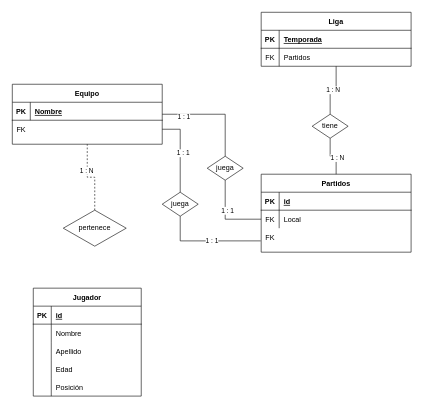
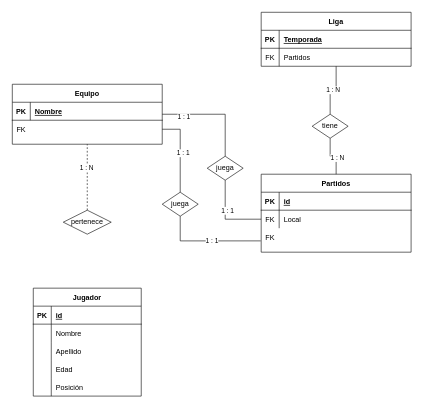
  <mxCell id="0" />
  <mxCell id="1" parent="0" />
  <mxCell id="2" value="Liga" style="shape=table;startSize=30;container=1;collapsible=1;childLayout=tableLayout;fixedRows=1;rowLines=0;fontStyle=1;align=center;resizeLast=1;" parent="1" vertex="1"><mxGeometry x="435" y="20" width="250" height="90" as="geometry" /></mxCell>
  <mxCell id="3" value="" style="shape=partialRectangle;collapsible=0;dropTarget=0;pointerEvents=0;fillColor=none;points=[[0,0.5],[1,0.5]];portConstraint=eastwest;top=0;left=0;right=0;bottom=1;" parent="2" vertex="1"><mxGeometry y="30" width="250" height="30" as="geometry" /></mxCell>
  <mxCell id="4" value="PK" style="shape=partialRectangle;overflow=hidden;connectable=0;fillColor=none;top=0;left=0;bottom=0;right=0;fontStyle=1;" parent="3" vertex="1"><mxGeometry width="30" height="30" as="geometry"><mxRectangle width="30" height="30" as="alternateBounds" /></mxGeometry></mxCell>
  <mxCell id="5" value="Temporada" style="shape=partialRectangle;overflow=hidden;connectable=0;fillColor=none;top=0;left=0;bottom=0;right=0;align=left;spacingLeft=6;fontStyle=5;" parent="3" vertex="1"><mxGeometry x="30" width="220" height="30" as="geometry"><mxRectangle width="220" height="30" as="alternateBounds" /></mxGeometry></mxCell>
  <mxCell id="6" value="" style="shape=partialRectangle;collapsible=0;dropTarget=0;pointerEvents=0;fillColor=none;points=[[0,0.5],[1,0.5]];portConstraint=eastwest;top=0;left=0;right=0;bottom=0;" parent="2" vertex="1"><mxGeometry y="60" width="250" height="30" as="geometry" /></mxCell>
  <mxCell id="7" value="FK" style="shape=partialRectangle;overflow=hidden;connectable=0;fillColor=none;top=0;left=0;bottom=0;right=0;" parent="6" vertex="1"><mxGeometry width="30" height="30" as="geometry"><mxRectangle width="30" height="30" as="alternateBounds" /></mxGeometry></mxCell>
  <mxCell id="8" value="Partidos" style="shape=partialRectangle;overflow=hidden;connectable=0;fillColor=none;top=0;left=0;bottom=0;right=0;align=left;spacingLeft=6;" parent="6" vertex="1"><mxGeometry x="30" width="220" height="30" as="geometry"><mxRectangle width="220" height="30" as="alternateBounds" /></mxGeometry></mxCell>
  <mxCell id="9" value="Partidos" style="shape=table;startSize=30;container=1;collapsible=1;childLayout=tableLayout;fixedRows=1;rowLines=0;fontStyle=1;align=center;resizeLast=1;" parent="1" vertex="1"><mxGeometry x="435" y="290" width="250" height="130" as="geometry" /></mxCell>
  <mxCell id="10" value="" style="shape=partialRectangle;collapsible=0;dropTarget=0;pointerEvents=0;fillColor=none;points=[[0,0.5],[1,0.5]];portConstraint=eastwest;top=0;left=0;right=0;bottom=1;" parent="9" vertex="1"><mxGeometry y="30" width="250" height="30" as="geometry" /></mxCell>
  <mxCell id="11" value="PK" style="shape=partialRectangle;overflow=hidden;connectable=0;fillColor=none;top=0;left=0;bottom=0;right=0;fontStyle=1;" parent="10" vertex="1"><mxGeometry width="30" height="30" as="geometry"><mxRectangle width="30" height="30" as="alternateBounds" /></mxGeometry></mxCell>
  <mxCell id="12" value="id" style="shape=partialRectangle;overflow=hidden;connectable=0;fillColor=none;top=0;left=0;bottom=0;right=0;align=left;spacingLeft=6;fontStyle=5;" parent="10" vertex="1"><mxGeometry x="30" width="220" height="30" as="geometry"><mxRectangle width="220" height="30" as="alternateBounds" /></mxGeometry></mxCell>
  <mxCell id="13" value="" style="shape=partialRectangle;collapsible=0;dropTarget=0;pointerEvents=0;fillColor=none;points=[[0,0.5],[1,0.5]];portConstraint=eastwest;top=0;left=0;right=0;bottom=0;" parent="9" vertex="1"><mxGeometry y="60" width="250" height="30" as="geometry" /></mxCell>
  <mxCell id="14" value="FK" style="shape=partialRectangle;overflow=hidden;connectable=0;fillColor=none;top=0;left=0;bottom=0;right=0;" parent="13" vertex="1"><mxGeometry width="30" height="30" as="geometry"><mxRectangle width="30" height="30" as="alternateBounds" /></mxGeometry></mxCell>
  <mxCell id="15" value="Local" style="shape=partialRectangle;overflow=hidden;connectable=0;fillColor=none;top=0;left=0;bottom=0;right=0;align=left;spacingLeft=6;" parent="13" vertex="1"><mxGeometry x="30" width="220" height="30" as="geometry"><mxRectangle width="220" height="30" as="alternateBounds" /></mxGeometry></mxCell>
  <mxCell id="16" value="" style="shape=partialRectangle;collapsible=0;dropTarget=0;pointerEvents=0;fillColor=none;points=[[0,0.5],[1,0.5]];portConstraint=eastwest;top=0;left=0;right=0;bottom=0;" parent="9" vertex="1"><mxGeometry y="90" width="250" height="30" as="geometry" /></mxCell>
  <mxCell id="17" value="FK" style="shape=partialRectangle;overflow=hidden;connectable=0;fillColor=none;top=0;left=0;bottom=0;right=0;" parent="16" vertex="1"><mxGeometry width="30" height="30" as="geometry"><mxRectangle width="30" height="30" as="alternateBounds" /></mxGeometry></mxCell>
  <mxCell id="18" style="edgeStyle=orthogonalEdgeStyle;rounded=0;orthogonalLoop=1;jettySize=auto;html=1;exitX=1;exitY=0.5;exitDx=0;exitDy=0;entryX=0.5;entryY=0;entryDx=0;entryDy=0;endArrow=none;endFill=0;" edge="1" parent="1" source="20" target="50"><mxGeometry relative="1" as="geometry" /></mxCell>
  <mxCell id="19" value="1 : 1" style="edgeLabel;html=1;align=center;verticalAlign=middle;resizable=0;points=[];" vertex="1" connectable="0" parent="18"><mxGeometry x="-0.6" y="-4" relative="1" as="geometry"><mxPoint as="offset" /></mxGeometry></mxCell>
  <mxCell id="20" value="Equipo" style="shape=table;startSize=30;container=1;collapsible=1;childLayout=tableLayout;fixedRows=1;rowLines=0;fontStyle=1;align=center;resizeLast=1;" parent="1" vertex="1"><mxGeometry x="20" y="140" width="250" height="100" as="geometry" /></mxCell>
  <mxCell id="21" value="" style="shape=partialRectangle;collapsible=0;dropTarget=0;pointerEvents=0;fillColor=none;points=[[0,0.5],[1,0.5]];portConstraint=eastwest;top=0;left=0;right=0;bottom=1;" parent="20" vertex="1"><mxGeometry y="30" width="250" height="30" as="geometry" /></mxCell>
  <mxCell id="22" value="PK" style="shape=partialRectangle;overflow=hidden;connectable=0;fillColor=none;top=0;left=0;bottom=0;right=0;fontStyle=1;" parent="21" vertex="1"><mxGeometry width="30" height="30" as="geometry"><mxRectangle width="30" height="30" as="alternateBounds" /></mxGeometry></mxCell>
  <mxCell id="23" value="Nombre" style="shape=partialRectangle;overflow=hidden;connectable=0;fillColor=none;top=0;left=0;bottom=0;right=0;align=left;spacingLeft=6;fontStyle=5;" parent="21" vertex="1"><mxGeometry x="30" width="220" height="30" as="geometry"><mxRectangle width="220" height="30" as="alternateBounds" /></mxGeometry></mxCell>
  <mxCell id="24" value="" style="shape=partialRectangle;collapsible=0;dropTarget=0;pointerEvents=0;fillColor=none;points=[[0,0.5],[1,0.5]];portConstraint=eastwest;top=0;left=0;right=0;bottom=0;" parent="20" vertex="1"><mxGeometry y="60" width="250" height="30" as="geometry" /></mxCell>
  <mxCell id="25" value="FK" style="shape=partialRectangle;overflow=hidden;connectable=0;fillColor=none;top=0;left=0;bottom=0;right=0;" parent="24" vertex="1"><mxGeometry width="30" height="30" as="geometry"><mxRectangle width="30" height="30" as="alternateBounds" /></mxGeometry></mxCell>
  <mxCell id="26" value="Jugador" style="shape=table;startSize=30;container=1;collapsible=1;childLayout=tableLayout;fixedRows=1;rowLines=0;fontStyle=1;align=center;resizeLast=1;" vertex="1" parent="1"><mxGeometry x="55" y="480" width="180" height="180" as="geometry" /></mxCell>
  <mxCell id="27" value="" style="shape=tableRow;horizontal=0;startSize=0;swimlaneHead=0;swimlaneBody=0;fillColor=none;collapsible=0;dropTarget=0;points=[[0,0.5],[1,0.5]];portConstraint=eastwest;top=0;left=0;right=0;bottom=1;" vertex="1" parent="26"><mxGeometry y="30" width="180" height="30" as="geometry" /></mxCell>
  <mxCell id="28" value="PK" style="shape=partialRectangle;connectable=0;fillColor=none;top=0;left=0;bottom=0;right=0;fontStyle=1;overflow=hidden;" vertex="1" parent="27"><mxGeometry width="30" height="30" as="geometry"><mxRectangle width="30" height="30" as="alternateBounds" /></mxGeometry></mxCell>
  <mxCell id="29" value="id" style="shape=partialRectangle;connectable=0;fillColor=none;top=0;left=0;bottom=0;right=0;align=left;spacingLeft=6;fontStyle=5;overflow=hidden;" vertex="1" parent="27"><mxGeometry x="30" width="150" height="30" as="geometry"><mxRectangle width="150" height="30" as="alternateBounds" /></mxGeometry></mxCell>
  <mxCell id="30" value="" style="shape=tableRow;horizontal=0;startSize=0;swimlaneHead=0;swimlaneBody=0;fillColor=none;collapsible=0;dropTarget=0;points=[[0,0.5],[1,0.5]];portConstraint=eastwest;top=0;left=0;right=0;bottom=0;" vertex="1" parent="26"><mxGeometry y="60" width="180" height="30" as="geometry" /></mxCell>
  <mxCell id="31" value="" style="shape=partialRectangle;connectable=0;fillColor=none;top=0;left=0;bottom=0;right=0;editable=1;overflow=hidden;" vertex="1" parent="30"><mxGeometry width="30" height="30" as="geometry"><mxRectangle width="30" height="30" as="alternateBounds" /></mxGeometry></mxCell>
  <mxCell id="32" value="Nombre" style="shape=partialRectangle;connectable=0;fillColor=none;top=0;left=0;bottom=0;right=0;align=left;spacingLeft=6;overflow=hidden;" vertex="1" parent="30"><mxGeometry x="30" width="150" height="30" as="geometry"><mxRectangle width="150" height="30" as="alternateBounds" /></mxGeometry></mxCell>
  <mxCell id="33" value="" style="shape=tableRow;horizontal=0;startSize=0;swimlaneHead=0;swimlaneBody=0;fillColor=none;collapsible=0;dropTarget=0;points=[[0,0.5],[1,0.5]];portConstraint=eastwest;top=0;left=0;right=0;bottom=0;" vertex="1" parent="26"><mxGeometry y="90" width="180" height="30" as="geometry" /></mxCell>
  <mxCell id="34" value="" style="shape=partialRectangle;connectable=0;fillColor=none;top=0;left=0;bottom=0;right=0;editable=1;overflow=hidden;" vertex="1" parent="33"><mxGeometry width="30" height="30" as="geometry"><mxRectangle width="30" height="30" as="alternateBounds" /></mxGeometry></mxCell>
  <mxCell id="35" value="Apellido" style="shape=partialRectangle;connectable=0;fillColor=none;top=0;left=0;bottom=0;right=0;align=left;spacingLeft=6;overflow=hidden;" vertex="1" parent="33"><mxGeometry x="30" width="150" height="30" as="geometry"><mxRectangle width="150" height="30" as="alternateBounds" /></mxGeometry></mxCell>
  <mxCell id="36" value="" style="shape=tableRow;horizontal=0;startSize=0;swimlaneHead=0;swimlaneBody=0;fillColor=none;collapsible=0;dropTarget=0;points=[[0,0.5],[1,0.5]];portConstraint=eastwest;top=0;left=0;right=0;bottom=0;" vertex="1" parent="26"><mxGeometry y="120" width="180" height="30" as="geometry" /></mxCell>
  <mxCell id="37" value="" style="shape=partialRectangle;connectable=0;fillColor=none;top=0;left=0;bottom=0;right=0;editable=1;overflow=hidden;" vertex="1" parent="36"><mxGeometry width="30" height="30" as="geometry"><mxRectangle width="30" height="30" as="alternateBounds" /></mxGeometry></mxCell>
  <mxCell id="38" value="Edad" style="shape=partialRectangle;connectable=0;fillColor=none;top=0;left=0;bottom=0;right=0;align=left;spacingLeft=6;overflow=hidden;" vertex="1" parent="36"><mxGeometry x="30" width="150" height="30" as="geometry"><mxRectangle width="150" height="30" as="alternateBounds" /></mxGeometry></mxCell>
  <mxCell id="39" value="" style="shape=tableRow;horizontal=0;startSize=0;swimlaneHead=0;swimlaneBody=0;fillColor=none;collapsible=0;dropTarget=0;points=[[0,0.5],[1,0.5]];portConstraint=eastwest;top=0;left=0;right=0;bottom=0;" vertex="1" parent="26"><mxGeometry y="150" width="180" height="30" as="geometry" /></mxCell>
  <mxCell id="40" value="" style="shape=partialRectangle;connectable=0;fillColor=none;top=0;left=0;bottom=0;right=0;editable=1;overflow=hidden;" vertex="1" parent="39"><mxGeometry width="30" height="30" as="geometry"><mxRectangle width="30" height="30" as="alternateBounds" /></mxGeometry></mxCell>
  <mxCell id="41" value="Posición" style="shape=partialRectangle;connectable=0;fillColor=none;top=0;left=0;bottom=0;right=0;align=left;spacingLeft=6;overflow=hidden;" vertex="1" parent="39"><mxGeometry x="30" width="150" height="30" as="geometry"><mxRectangle width="150" height="30" as="alternateBounds" /></mxGeometry></mxCell>
  <mxCell id="42" style="edgeStyle=orthogonalEdgeStyle;rounded=0;orthogonalLoop=1;jettySize=auto;html=1;exitX=0.5;exitY=0;exitDx=0;exitDy=0;entryX=0.5;entryY=1;entryDx=0;entryDy=0;endArrow=none;endFill=0;dashed=1;" edge="1" parent="1" source="44" target="20"><mxGeometry relative="1" as="geometry" /></mxCell>
  <mxCell id="43" value="1 : N" style="edgeLabel;html=1;align=center;verticalAlign=middle;resizable=0;points=[];" vertex="1" connectable="0" parent="42"><mxGeometry x="0.297" y="2" relative="1" as="geometry"><mxPoint as="offset" /></mxGeometry></mxCell>
- <mxCell id="44" value="pertenece" style="shape=rhombus;perimeter=rhombusPerimeter;whiteSpace=wrap;html=1;align=center;" vertex="1" parent="1"><mxGeometry x="105" y="350" width="105" height="60" as="geometry" /></mxCell>
+ <mxCell id="44" value="pertenece" style="shape=rhombus;perimeter=rhombusPerimeter;whiteSpace=wrap;html=1;align=center;" vertex="1" parent="1"><mxGeometry x="105" y="350" width="80" height="40" as="geometry" /></mxCell>
  <mxCell id="45" style="edgeStyle=orthogonalEdgeStyle;rounded=0;orthogonalLoop=1;jettySize=auto;html=1;exitX=0.5;exitY=1;exitDx=0;exitDy=0;entryX=-0.003;entryY=0.706;entryDx=0;entryDy=0;entryPerimeter=0;endArrow=none;endFill=0;" edge="1" parent="1" source="47" target="16"><mxGeometry relative="1" as="geometry" /></mxCell>
  <mxCell id="46" value="1 : 1" style="edgeLabel;html=1;align=center;verticalAlign=middle;resizable=0;points=[];" vertex="1" connectable="0" parent="45"><mxGeometry x="0.077" y="1" relative="1" as="geometry"><mxPoint as="offset" /></mxGeometry></mxCell>
  <mxCell id="47" value="juega" style="shape=rhombus;perimeter=rhombusPerimeter;whiteSpace=wrap;html=1;align=center;" vertex="1" parent="1"><mxGeometry x="270" y="320" width="60" height="40" as="geometry" /></mxCell>
  <mxCell id="48" style="edgeStyle=orthogonalEdgeStyle;rounded=0;orthogonalLoop=1;jettySize=auto;html=1;exitX=0.5;exitY=1;exitDx=0;exitDy=0;entryX=0;entryY=0.5;entryDx=0;entryDy=0;endArrow=none;endFill=0;" edge="1" parent="1" source="50" target="13"><mxGeometry relative="1" as="geometry" /></mxCell>
  <mxCell id="49" value="1 : 1" style="edgeLabel;html=1;align=center;verticalAlign=middle;resizable=0;points=[];" vertex="1" connectable="0" parent="48"><mxGeometry x="-0.195" y="3" relative="1" as="geometry"><mxPoint as="offset" /></mxGeometry></mxCell>
  <mxCell id="50" value="juega" style="shape=rhombus;perimeter=rhombusPerimeter;whiteSpace=wrap;html=1;align=center;" vertex="1" parent="1"><mxGeometry x="345" y="260" width="60" height="40" as="geometry" /></mxCell>
  <mxCell id="51" style="edgeStyle=orthogonalEdgeStyle;rounded=0;orthogonalLoop=1;jettySize=auto;html=1;exitX=1;exitY=0.5;exitDx=0;exitDy=0;entryX=0.5;entryY=0;entryDx=0;entryDy=0;endArrow=none;endFill=0;" edge="1" parent="1" source="24" target="47"><mxGeometry relative="1" as="geometry" /></mxCell>
  <mxCell id="52" value="1 : 1" style="edgeLabel;html=1;align=center;verticalAlign=middle;resizable=0;points=[];" vertex="1" connectable="0" parent="51"><mxGeometry x="0.017" y="4" relative="1" as="geometry"><mxPoint as="offset" /></mxGeometry></mxCell>
  <mxCell id="53" value="1 : N" style="edgeStyle=orthogonalEdgeStyle;rounded=0;orthogonalLoop=1;jettySize=auto;html=1;exitX=0.5;exitY=0;exitDx=0;exitDy=0;entryX=0.5;entryY=1;entryDx=0;entryDy=0;entryPerimeter=0;endArrow=none;endFill=0;" edge="1" parent="1" source="56" target="6"><mxGeometry relative="1" as="geometry" /></mxCell>
  <mxCell id="54" style="edgeStyle=orthogonalEdgeStyle;rounded=0;orthogonalLoop=1;jettySize=auto;html=1;exitX=0.5;exitY=1;exitDx=0;exitDy=0;entryX=0.5;entryY=0;entryDx=0;entryDy=0;endArrow=none;endFill=0;" edge="1" parent="1" source="56" target="9"><mxGeometry relative="1" as="geometry" /></mxCell>
  <mxCell id="55" value="1 : N" style="edgeLabel;html=1;align=center;verticalAlign=middle;resizable=0;points=[];" vertex="1" connectable="0" parent="54"><mxGeometry x="0.192" y="1" relative="1" as="geometry"><mxPoint as="offset" /></mxGeometry></mxCell>
  <mxCell id="56" value="tiene" style="shape=rhombus;perimeter=rhombusPerimeter;whiteSpace=wrap;html=1;align=center;" vertex="1" parent="1"><mxGeometry x="520" y="190" width="60" height="40" as="geometry" /></mxCell>
